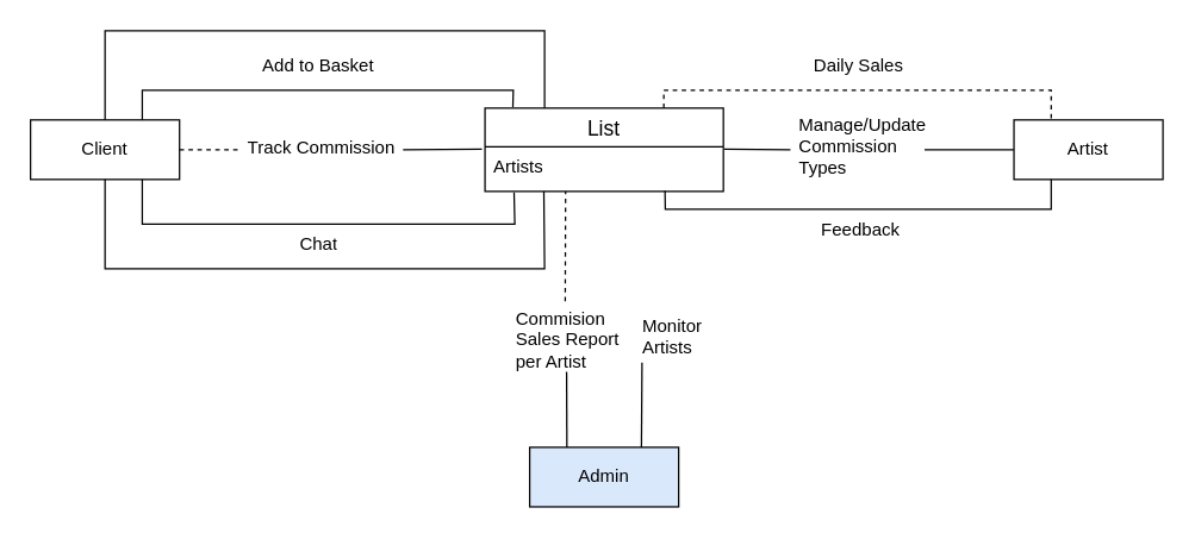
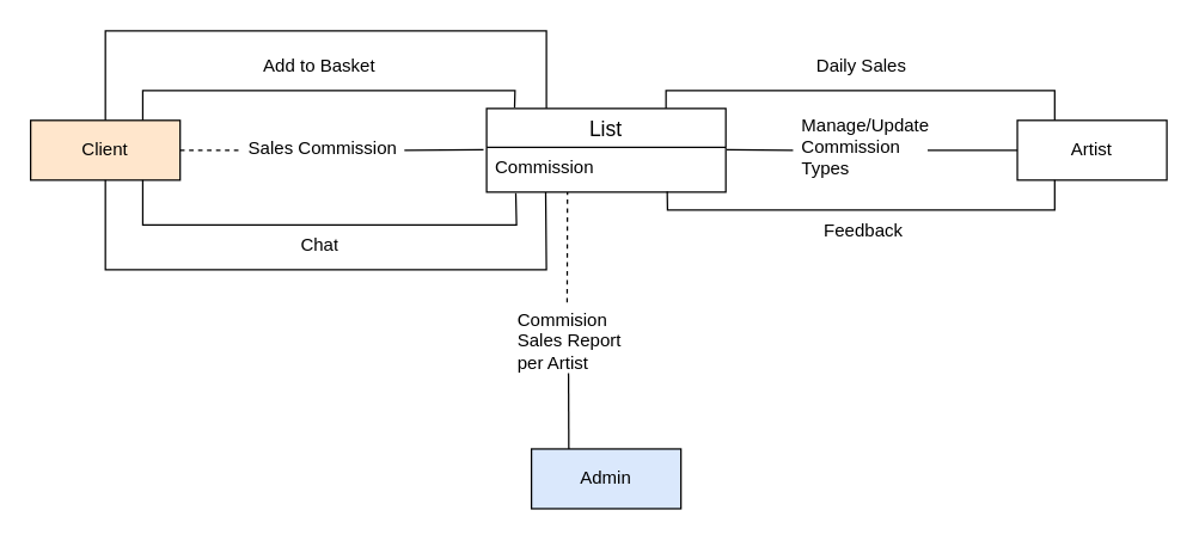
  <mxCell id="0" />
  <mxCell id="1" parent="0" />
- <mxCell id="2" value="Client" style="whiteSpace=wrap;html=1;align=center;" parent="1" vertex="1"><mxGeometry x="20" y="80" width="100" height="40" as="geometry" /></mxCell>
+ <mxCell id="2" value="Client" style="whiteSpace=wrap;html=1;align=center;fillColor=#ffe6cc;" parent="1" vertex="1"><mxGeometry x="20" y="80" width="100" height="40" as="geometry" /></mxCell>
  <mxCell id="3" value="List" style="swimlane;fontStyle=0;childLayout=stackLayout;horizontal=1;startSize=26;horizontalStack=0;resizeParent=1;resizeParentMax=0;resizeLast=0;collapsible=1;marginBottom=0;align=center;fontSize=14;" parent="1" vertex="1"><mxGeometry x="325" y="72" width="160" height="56" as="geometry" /></mxCell>
- <mxCell id="4" value="Artists" style="text;strokeColor=none;fillColor=none;spacingLeft=4;spacingRight=4;overflow=hidden;rotatable=0;points=[[0,0.5],[1,0.5]];portConstraint=eastwest;fontSize=12;whiteSpace=wrap;html=1;" parent="3" vertex="1"><mxGeometry y="26" width="160" height="30" as="geometry" /></mxCell>
+ <mxCell id="4" value="Commission" style="text;strokeColor=none;fillColor=none;spacingLeft=4;spacingRight=4;overflow=hidden;rotatable=0;points=[[0,0.5],[1,0.5]];portConstraint=eastwest;fontSize=12;whiteSpace=wrap;html=1;" parent="3" vertex="1"><mxGeometry y="26" width="160" height="30" as="geometry" /></mxCell>
  <mxCell id="5" value="Artist" style="whiteSpace=wrap;html=1;align=center;" parent="1" vertex="1"><mxGeometry x="680" y="80" width="100" height="40" as="geometry" /></mxCell>
  <mxCell id="6" value="Admin" style="whiteSpace=wrap;html=1;align=center;fillColor=#dae8fc;" parent="1" vertex="1"><mxGeometry x="355" y="300" width="100" height="40" as="geometry" /></mxCell>
  <mxCell id="7" value="Add to Basket" style="text;strokeColor=none;fillColor=none;spacingLeft=4;spacingRight=4;overflow=hidden;rotatable=0;points=[[0,0.5],[1,0.5]];portConstraint=eastwest;fontSize=12;whiteSpace=wrap;html=1;" parent="1" vertex="1"><mxGeometry x="170" y="30" width="90" height="30" as="geometry" /></mxCell>
- <mxCell id="8" value="Track Commission" style="text;strokeColor=none;fillColor=none;spacingLeft=4;spacingRight=4;overflow=hidden;rotatable=0;points=[[0,0.5],[1,0.5]];portConstraint=eastwest;fontSize=12;whiteSpace=wrap;html=1;" parent="1" vertex="1"><mxGeometry x="160" y="85" width="110" height="30" as="geometry" /></mxCell>
+ <mxCell id="8" value="Sales Commission" style="text;strokeColor=none;fillColor=none;spacingLeft=4;spacingRight=4;overflow=hidden;rotatable=0;points=[[0,0.5],[1,0.5]];portConstraint=eastwest;fontSize=12;whiteSpace=wrap;html=1;" parent="1" vertex="1"><mxGeometry x="160" y="85" width="110" height="30" as="geometry" /></mxCell>
  <mxCell id="9" value="Chat" style="text;strokeColor=none;fillColor=none;spacingLeft=4;spacingRight=4;overflow=hidden;rotatable=0;points=[[0,0.5],[1,0.5]];portConstraint=eastwest;fontSize=12;whiteSpace=wrap;html=1;" parent="1" vertex="1"><mxGeometry x="195" y="150" width="40" height="30" as="geometry" /></mxCell>
  <mxCell id="10" value="Daily Sales" style="text;strokeColor=none;fillColor=none;spacingLeft=4;spacingRight=4;overflow=hidden;rotatable=0;points=[[0,0.5],[1,0.5]];portConstraint=eastwest;fontSize=12;whiteSpace=wrap;html=1;" parent="1" vertex="1"><mxGeometry x="540" y="30" width="80" height="30" as="geometry" /></mxCell>
  <mxCell id="11" value="Manage/Update Commission Types" style="text;strokeColor=none;fillColor=none;spacingLeft=4;spacingRight=4;overflow=hidden;rotatable=0;points=[[0,0.5],[1,0.5]];portConstraint=eastwest;fontSize=12;whiteSpace=wrap;html=1;" parent="1" vertex="1"><mxGeometry x="530" y="70" width="100" height="60" as="geometry" /></mxCell>
  <mxCell id="12" value="Feedback" style="text;strokeColor=none;fillColor=none;spacingLeft=4;spacingRight=4;overflow=hidden;rotatable=0;points=[[0,0.5],[1,0.5]];portConstraint=eastwest;fontSize=12;whiteSpace=wrap;html=1;" parent="1" vertex="1"><mxGeometry x="545" y="140" width="70" height="30" as="geometry" /></mxCell>
  <mxCell id="13" value="Commision Sales Report per Artist" style="text;strokeColor=none;fillColor=none;spacingLeft=4;spacingRight=4;overflow=hidden;rotatable=0;points=[[0,0.5],[1,0.5]];portConstraint=eastwest;fontSize=12;whiteSpace=wrap;html=1;" parent="1" vertex="1"><mxGeometry x="340" y="200" width="85" height="50" as="geometry" /></mxCell>
- <mxCell id="14" value="Monitor Artists" style="text;strokeColor=none;fillColor=none;spacingLeft=4;spacingRight=4;overflow=hidden;rotatable=0;points=[[0,0.5],[1,0.5]];portConstraint=eastwest;fontSize=12;whiteSpace=wrap;html=1;" parent="1" vertex="1"><mxGeometry x="425" y="205" width="50" height="40" as="geometry" /></mxCell>
  <mxCell id="15" value="" style="endArrow=none;html=1;rounded=0;exitX=0.5;exitY=0;exitDx=0;exitDy=0;entryX=0.25;entryY=0;entryDx=0;entryDy=0;" parent="1" source="2" target="3" edge="1"><mxGeometry relative="1" as="geometry"><mxPoint x="125" y="-120" as="sourcePoint" /><mxPoint x="360" y="20" as="targetPoint" /><Array as="points"><mxPoint x="70" y="20" /><mxPoint x="365" y="20" /></Array></mxGeometry></mxCell>
  <mxCell id="16" value="" style="endArrow=none;html=1;rounded=0;exitX=0.75;exitY=0;exitDx=0;exitDy=0;entryX=0.117;entryY=-0.013;entryDx=0;entryDy=0;entryPerimeter=0;" parent="1" source="2" target="3" edge="1"><mxGeometry relative="1" as="geometry"><mxPoint x="290" y="90" as="sourcePoint" /><mxPoint x="450" y="90" as="targetPoint" /><Array as="points"><mxPoint x="95" y="60" /><mxPoint x="344" y="60" /></Array></mxGeometry></mxCell>
  <mxCell id="17" value="" style="endArrow=none;html=1;rounded=0;exitX=1;exitY=0.5;exitDx=0;exitDy=0;dashed=1;" parent="1" source="2" target="8" edge="1"><mxGeometry relative="1" as="geometry"><mxPoint x="280" y="80" as="sourcePoint" /><mxPoint x="440" y="80" as="targetPoint" /></mxGeometry></mxCell>
  <mxCell id="18" value="" style="endArrow=none;html=1;rounded=0;entryX=-0.013;entryY=0.052;entryDx=0;entryDy=0;entryPerimeter=0;" parent="1" target="4" edge="1"><mxGeometry relative="1" as="geometry"><mxPoint x="270" y="100" as="sourcePoint" /><mxPoint x="310" y="100" as="targetPoint" /></mxGeometry></mxCell>
  <mxCell id="19" value="" style="endArrow=none;html=1;rounded=0;exitX=0.75;exitY=1;exitDx=0;exitDy=0;entryX=0.122;entryY=1.024;entryDx=0;entryDy=0;entryPerimeter=0;" parent="1" source="2" target="4" edge="1"><mxGeometry relative="1" as="geometry"><mxPoint x="290" y="80" as="sourcePoint" /><mxPoint x="450" y="80" as="targetPoint" /><Array as="points"><mxPoint x="95" y="150" /><mxPoint x="345" y="150" /></Array></mxGeometry></mxCell>
  <mxCell id="20" value="" style="endArrow=none;html=1;rounded=0;exitX=0.5;exitY=1;exitDx=0;exitDy=0;entryX=0.247;entryY=1.005;entryDx=0;entryDy=0;entryPerimeter=0;" parent="1" source="2" target="4" edge="1"><mxGeometry relative="1" as="geometry"><mxPoint x="250" y="60" as="sourcePoint" /><mxPoint x="410" y="60" as="targetPoint" /><Array as="points"><mxPoint x="70" y="180" /><mxPoint x="365" y="180" /></Array></mxGeometry></mxCell>
- <mxCell id="21" value="" style="endArrow=none;html=1;rounded=0;exitX=0.75;exitY=0;exitDx=0;exitDy=0;entryX=0.25;entryY=0;entryDx=0;entryDy=0;dashed=1;" parent="1" source="3" target="5" edge="1"><mxGeometry relative="1" as="geometry"><mxPoint x="460" y="70" as="sourcePoint" /><mxPoint x="390" y="0" as="targetPoint" /><Array as="points"><mxPoint x="445" y="60" /><mxPoint x="705" y="60" /></Array></mxGeometry></mxCell>
+ <mxCell id="21" value="" style="endArrow=none;html=1;rounded=0;exitX=0.75;exitY=0;exitDx=0;exitDy=0;entryX=0.25;entryY=0;entryDx=0;entryDy=0;" parent="1" source="3" target="5" edge="1"><mxGeometry relative="1" as="geometry"><mxPoint x="460" y="70" as="sourcePoint" /><mxPoint x="390" y="0" as="targetPoint" /><Array as="points"><mxPoint x="445" y="60" /><mxPoint x="705" y="60" /></Array></mxGeometry></mxCell>
  <mxCell id="22" value="" style="endArrow=none;html=1;rounded=0;exitX=1.004;exitY=0.057;exitDx=0;exitDy=0;exitPerimeter=0;entryX=0;entryY=0.5;entryDx=0;entryDy=0;" parent="1" source="4" target="11" edge="1"><mxGeometry relative="1" as="geometry"><mxPoint x="470" y="60" as="sourcePoint" /><mxPoint x="630" y="60" as="targetPoint" /></mxGeometry></mxCell>
  <mxCell id="23" value="" style="line;strokeWidth=1;rotatable=0;dashed=0;labelPosition=right;align=left;verticalAlign=middle;spacingTop=0;spacingLeft=6;points=[];portConstraint=eastwest;" parent="1" vertex="1"><mxGeometry x="620" y="95" width="60" height="10" as="geometry" /></mxCell>
  <mxCell id="24" value="" style="endArrow=none;html=1;rounded=0;exitX=0.755;exitY=0.984;exitDx=0;exitDy=0;exitPerimeter=0;entryX=0.25;entryY=1;entryDx=0;entryDy=0;" parent="1" source="4" target="5" edge="1"><mxGeometry relative="1" as="geometry"><mxPoint x="530" y="70" as="sourcePoint" /><mxPoint x="690" y="70" as="targetPoint" /><Array as="points"><mxPoint x="446" y="140" /><mxPoint x="705" y="140" /></Array></mxGeometry></mxCell>
  <mxCell id="25" value="" style="endArrow=none;html=1;rounded=0;entryX=0.25;entryY=0;entryDx=0;entryDy=0;exitX=0.468;exitY=0.984;exitDx=0;exitDy=0;exitPerimeter=0;" parent="1" source="13" target="6" edge="1"><mxGeometry relative="1" as="geometry"><mxPoint x="440" y="260" as="sourcePoint" /><mxPoint x="530" y="100" as="targetPoint" /></mxGeometry></mxCell>
  <mxCell id="26" value="" style="endArrow=none;html=1;rounded=0;exitX=0.457;exitY=0.039;exitDx=0;exitDy=0;exitPerimeter=0;entryX=0.338;entryY=1.002;entryDx=0;entryDy=0;entryPerimeter=0;dashed=1;" parent="1" source="13" target="4" edge="1"><mxGeometry relative="1" as="geometry"><mxPoint x="320" y="190" as="sourcePoint" /><mxPoint x="379" y="130" as="targetPoint" /></mxGeometry></mxCell>
- <mxCell id="27" value="" style="endArrow=none;html=1;rounded=0;exitX=0.108;exitY=0.951;exitDx=0;exitDy=0;exitPerimeter=0;entryX=0.75;entryY=0;entryDx=0;entryDy=0;" parent="1" source="14" target="6" edge="1"><mxGeometry relative="1" as="geometry"><mxPoint x="400" y="250" as="sourcePoint" /><mxPoint x="560" y="250" as="targetPoint" /></mxGeometry></mxCell>
